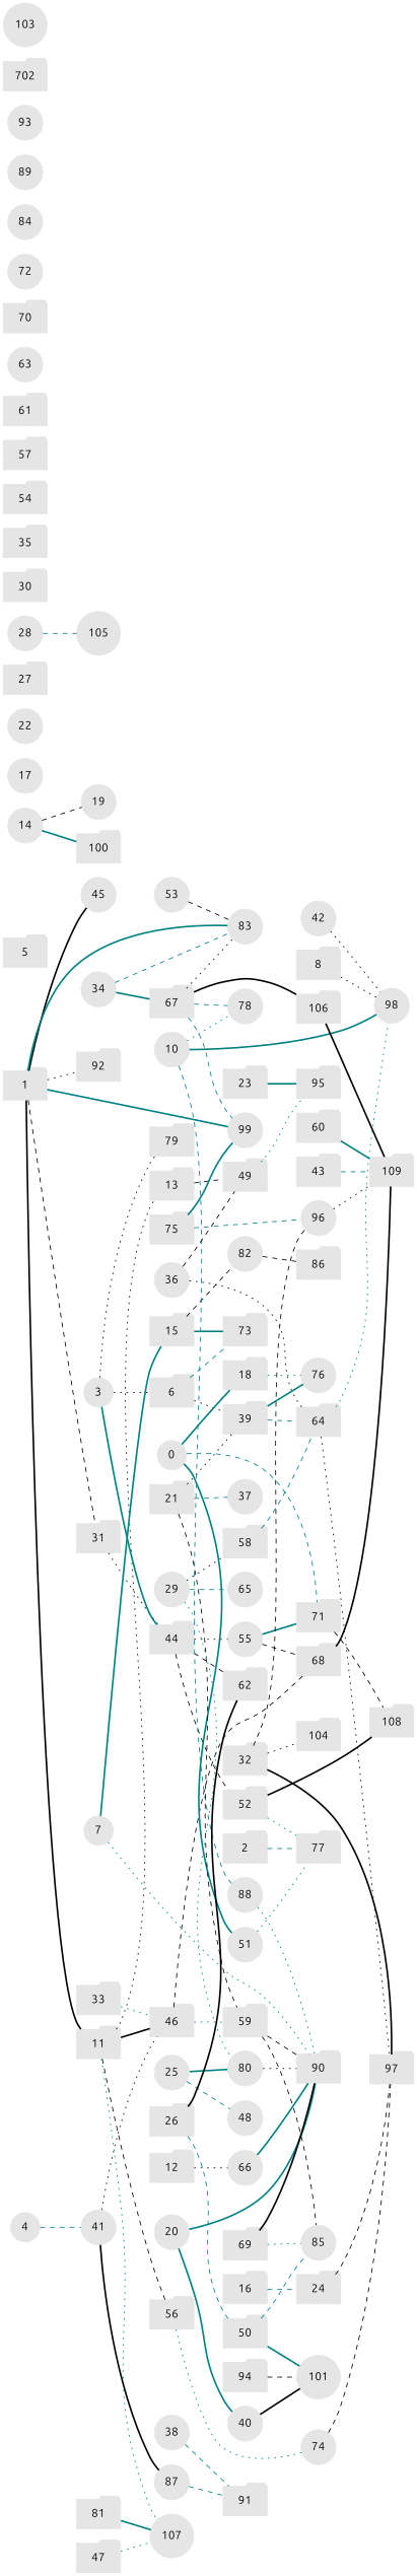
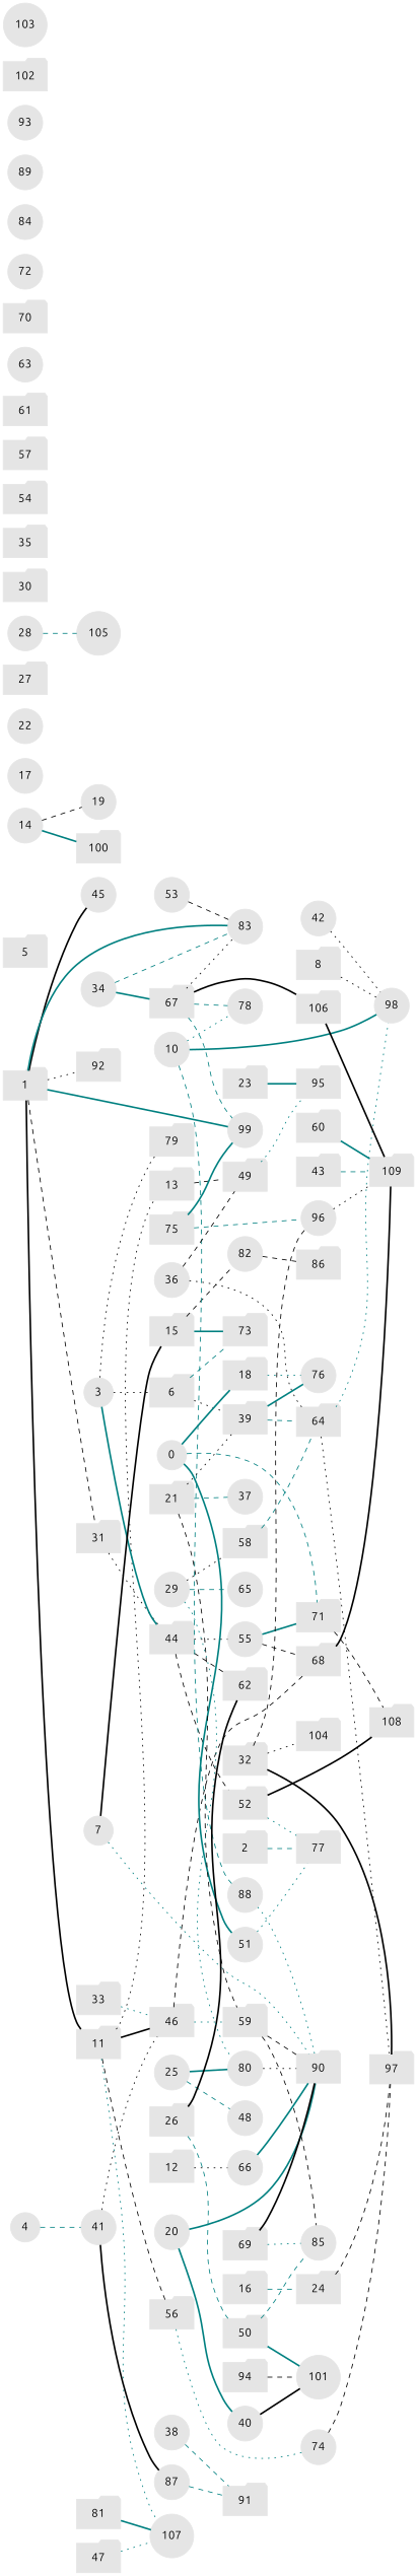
  graph {
    fontname=Ubuntu
    rankdir=LR
    node [color=gray90 fontname=Ubuntu shape=folder style=filled]
    edge [color=teal fontname=Ubuntu style=dashed]
    1
    11
    31
    45 [shape=circle]
    83 [shape=circle]
    92
    99 [shape=circle]
    13
    46
    56
    107 [shape=circle]
    44
    2
    77
    3 [shape=circle]
    6
    79
    39
    73
    62
    52
    55 [shape=circle]
    4 [shape=circle]
    41 [shape=circle]
    87 [shape=circle]
    5
    76 [shape=circle]
    64
    7 [shape=circle]
    15
    90
    82 [shape=circle]
    98 [shape=circle]
    8
    n35 [label=0 shape=circle]
    18
    51 [shape=circle]
    71
    108
    10 [shape=circle]
    78 [shape=circle]
    88 [shape=circle]
    49
    59
    68
    74 [shape=circle]
    66 [shape=circle]
    12
    95
    14 [shape=circle]
    19 [shape=circle]
    100
    86
    16
    24
    97
    17 [shape=circle]
    20 [shape=circle]
    40 [shape=circle]
    101 [shape=circle]
    21
    37 [shape=circle]
    85 [shape=circle]
    22 [shape=circle]
    23
    25 [shape=circle]
    48 [shape=circle]
    80 [shape=circle]
    26
    50
    27
    28 [shape=circle]
    105 [shape=circle]
    29 [shape=circle]
    58
    65 [shape=circle]
    30
    32
    96 [shape=circle]
    104
    109
    33
    34 [shape=circle]
    67
    106
    35
    36 [shape=circle]
    38 [shape=circle]
    91
    42 [shape=circle]
    43
    47
    53 [shape=circle]
    54
    57
    60
    61
    63 [shape=circle]
    69
    70
    72 [shape=circle]
    75
    81
    84 [shape=circle]
    89 [shape=circle]
    93 [shape=circle]
    94
-   102 [label=702]
+   102
    103 [shape=circle]
    1 -- 11 [color=black style=bold]
    1 -- 31 [color=black]
    1 -- 45 [color=black style=bold]
    1 -- 83 [style=bold]
    1 -- 92 [color=black style=dotted]
    1 -- 99 [style=bold]
    11 -- 13 [color=black style=dotted]
    11 -- 46 [color=black style=bold]
    11 -- 56 [color=black]
    11 -- 107 [style=dotted]
    31 -- 44 [color=black style=dotted]
    13 -- 49 [color=black]
    46 -- 59 [style=dotted]
    46 -- 68 [color=black]
    56 -- 74 [style=dotted]
    44 -- 62 [color=black]
    44 -- 52 [color=black]
    44 -- 55 [color=black style=dotted]
    2 -- 77
    3 -- 44 [style=bold]
    3 -- 6 [color=black style=dotted]
    3 -- 79 [color=black style=dotted]
    6 -- 39 [color=black style=dotted]
    6 -- 73
    39 -- 76 [style=bold]
    39 -- 64
    52 -- 77 [style=dotted]
    52 -- 108 [color=black style=bold]
    55 -- 71 [style=bold]
    55 -- 68 [color=black]
    4 -- 41
    41 -- 46 [color=black style=dotted]
    41 -- 87 [color=black style=bold]
    87 -- 91
    64 -- 98 [style=dotted]
    64 -- 97 [color=black style=dotted]
-   7 -- 15 [style=bold]
+   7 -- 15 [color=black style=bold]
    7 -- 90 [style=dotted]
    15 -- 73 [style=bold]
    15 -- 82 [color=black]
    82 -- 86 [color=black]
    8 -- 98 [color=black style=dotted]
    n35 -- 18 [style=bold]
    n35 -- 51 [style=bold]
    n35 -- 71
    18 -- 76 [style=dotted]
    51 -- 77 [style=dotted]
    71 -- 108 [color=black]
    10 -- 98 [style=bold]
    10 -- 78 [style=dotted]
    10 -- 88
    88 -- 90 [style=dotted]
    49 -- 95 [style=dotted]
    59 -- 90 [color=black]
    59 -- 85 [color=black]
    68 -- 109 [color=black style=bold]
    74 -- 97 [color=black]
    66 -- 90 [style=bold]
    12 -- 66 [color=black style=dotted]
    14 -- 19 [color=black]
    14 -- 100 [style=bold]
    16 -- 24
    24 -- 97 [color=black]
    20 -- 90 [style=bold]
    20 -- 40 [style=bold]
    40 -- 101 [color=black style=bold]
    21 -- 39 [color=black style=dotted]
    21 -- 59 [color=black]
    21 -- 37
    23 -- 95 [style=bold]
    25 -- 48
    25 -- 80 [style=bold]
    80 -- 90 [color=black style=dotted]
    26 -- 62 [color=black style=bold]
    26 -- 50
    50 -- 101 [style=bold]
    50 -- 85
    28 -- 105
    29 -- 80 [style=dotted]
    29 -- 58 [color=black style=dotted]
    29 -- 65
    58 -- 64
    32 -- 97 [color=black style=bold]
    32 -- 96 [color=black]
    32 -- 104 [color=black style=dotted]
    96 -- 109 [color=black style=dotted]
    33 -- 46 [style=dotted]
    34 -- 83
    34 -- 67 [style=bold]
    67 -- 83 [color=black style=dotted]
    67 -- 99
    67 -- 78
    67 -- 106 [color=black style=bold]
    106 -- 109 [color=black style=bold]
    36 -- 64 [color=black style=dotted]
    36 -- 49 [color=black]
    38 -- 91
    42 -- 98 [color=black style=dotted]
    43 -- 109
    47 -- 107 [style=dotted]
    53 -- 83 [color=black]
    60 -- 109 [style=bold]
    69 -- 90 [color=black style=bold]
    69 -- 85 [style=dotted]
    75 -- 99 [style=bold]
    75 -- 96
    81 -- 107 [style=bold]
    94 -- 101 [color=black]
  }
